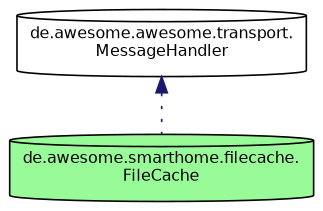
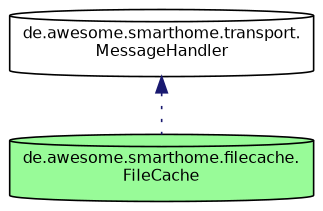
  digraph {
    node [color=black fontname=Helvetica fontsize=10 shape=cylinder style=filled]
    n1 [fillcolor=palegreen fontcolor=black height=0.2 label="de.awesome.smarthome.filecache.\lFileCache" width=0.4]
-   n2 [fillcolor=white height=0.2 label="de.awesome.awesome.transport.\lMessageHandler" width=0.4]
+   n2 [fillcolor=white height=0.2 label="de.awesome.smarthome.transport.\lMessageHandler" width=0.4]
    n2 -> n1 [color=midnightblue dir=back fontname=Helvetica fontsize=10 labelfontname=Helvetica labelfontsize=10 style=dotted]
  }
